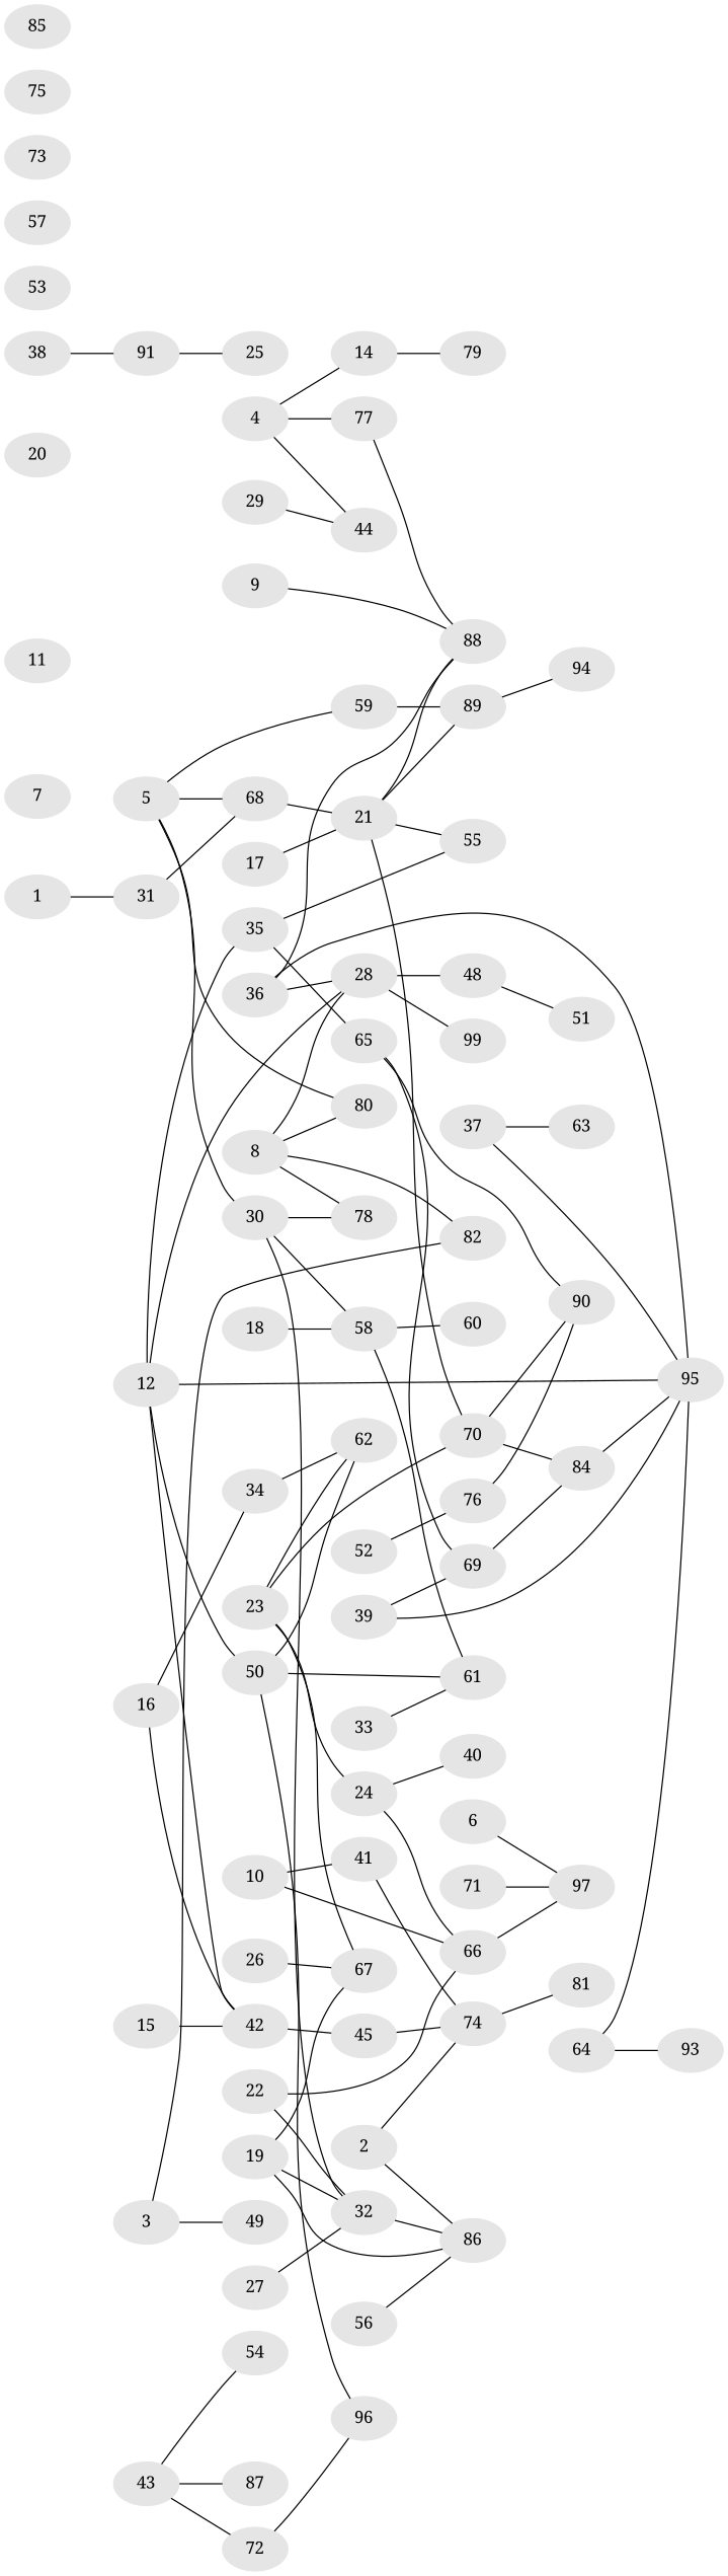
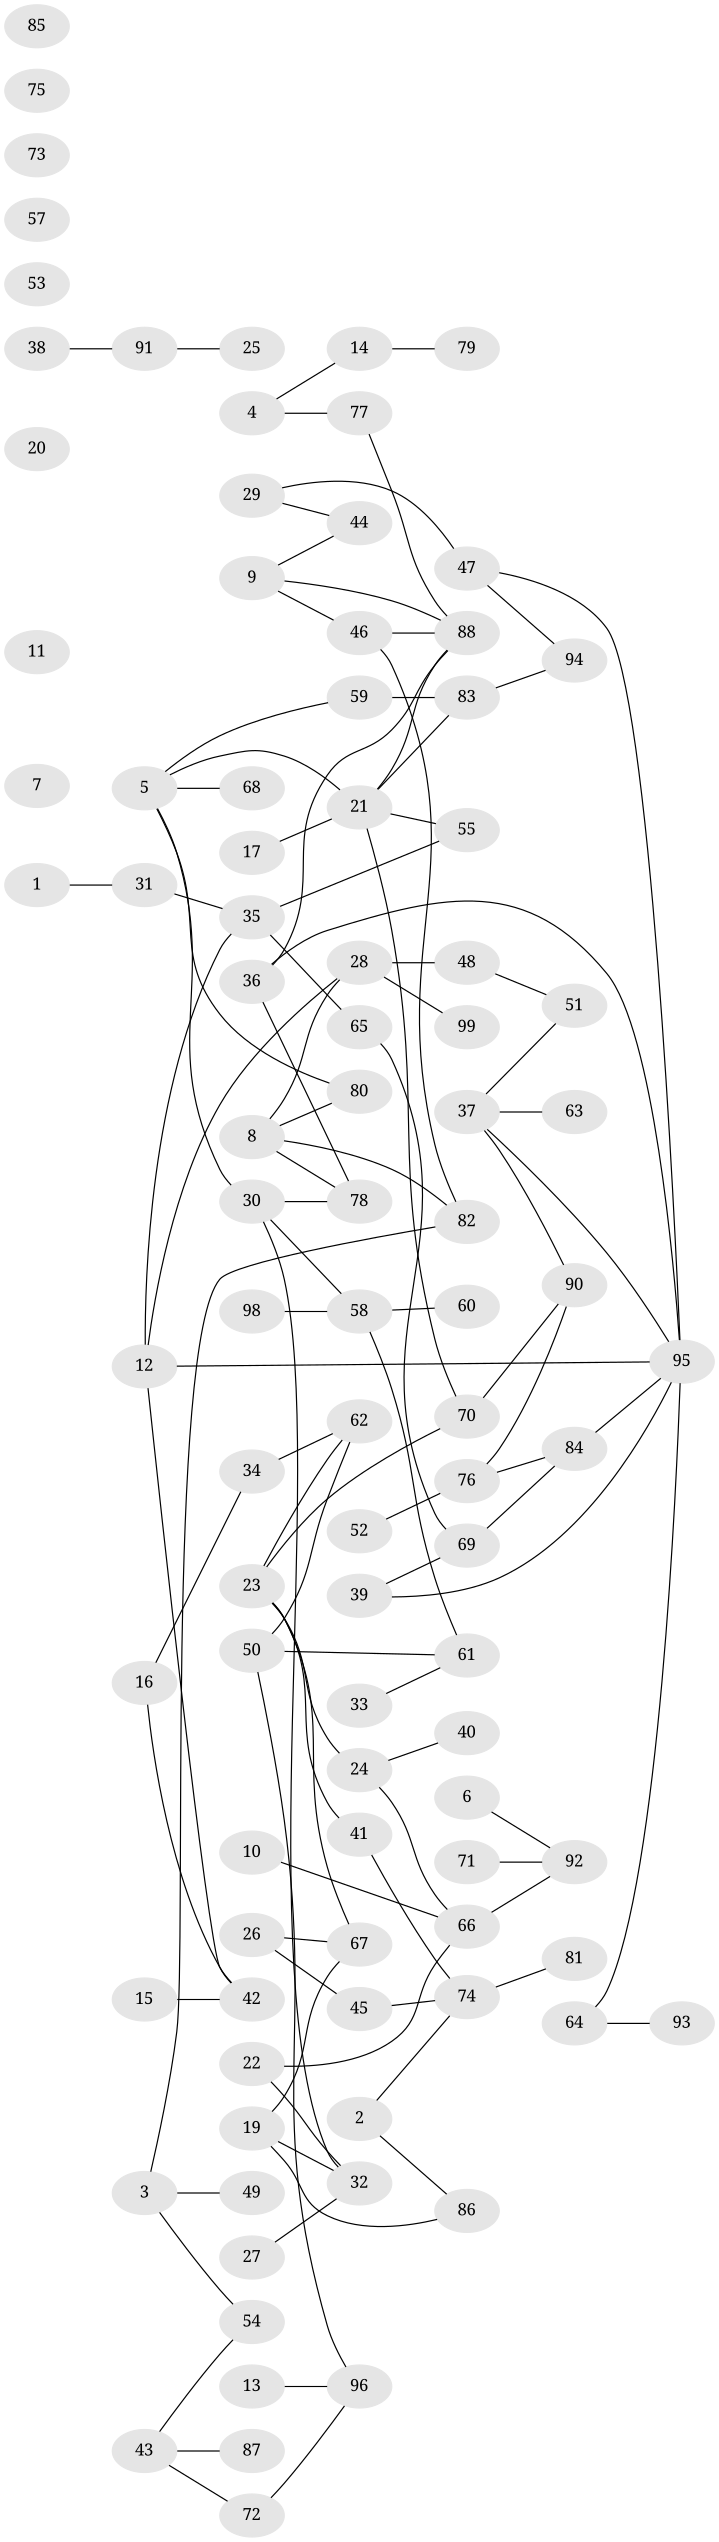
  graph {
    fontname="Noto Serif"
    rankdir=LR
    node [color=gray90 fontname="Noto Serif" style=filled]
    edge [fontname="Noto Serif"]
    1
    31
    5
    21
    30
    59
    68
    80
    35
    2
    74
    86
    81
    3
    49
    54
    82
    4
    14
    77
    79
    88
    55
    70
-   83 [label=89]
+   83
    78
    58
    32
    6
-   92 [label=97]
+   92
    7
    8
    28
    48
    n35 [label=99]
    9
    44
+   46
    10
    66
    11
    12
    42
    50
    95
    65
    96
    62
    61
+   13
    15
    16
    34
    17
-   18
+   18 [label=98]
    60
    19
    67
    20
    90
    94
    22
    23
    24
    41
    40
    26
    45
    27
    51
    29
+   47
    33
    69
    36
    37
    63
    38
    91
    25
    39
    84
    43
    72
    87
    71
    52
    76
    53
-   56
    57
    64
    93
    73
    75
    85
    1 -- 31
-   31 -- 68
-   68 -- 21
+   31 -- 35
+   5 -- 21
    5 -- 30
    5 -- 59
    5 -- 68
    5 -- 80
    21 -- 88
    21 -- 55
    21 -- 70
    21 -- 83
    30 -- 78
    30 -- 58
    30 -- 32
    59 -- 83
    35 -- 55
    35 -- 65
    2 -- 74
    2 -- 86
    74 -- 81
    3 -- 49
+   3 -- 54
    3 -- 82
    4 -- 14
    4 -- 77
    14 -- 79
    77 -- 88
    70 -- 90
    83 -- 94
    58 -- 61
    58 -- 60
-   32 -- 86
    6 -- 92
    8 -- 80
    8 -- 82
    8 -- 78
    8 -- 28
    28 -- 48
    28 -- n35
    48 -- 51
    9 -- 88
-   4 -- 44
+   9 -- 44
+   9 -- 46
+   46 -- 82
+   46 -- 88
    10 -- 66
    66 -- 92
    12 -- 35
    12 -- 28
    12 -- 42
-   12 -- 50
    12 -- 95
    50 -- 96
    50 -- 62
    50 -- 61
-   65 -- 90
+   37 -- 90
    65 -- 69
+   13 -- 96
    15 -- 42
    16 -- 42
    16 -- 34
    34 -- 62
    17 -- 21
    18 -- 58
    19 -- 86
    19 -- 32
    19 -- 67
    22 -- 32
    22 -- 66
    23 -- 70
    23 -- 62
    23 -- 67
    23 -- 24
-   10 -- 41
+   23 -- 41
    24 -- 66
    24 -- 40
    41 -- 74
    26 -- 67
-   42 -- 45
+   26 -- 45
    45 -- 74
    27 -- 32
    29 -- 44
+   29 -- 47
+   47 -- 95
+   47 -- 94
    33 -- 61
    69 -- 84
    36 -- 88
-   36 -- 28
+   36 -- 78
    36 -- 95
    37 -- 95
+   37 -- 51
    37 -- 63
    38 -- 91
    91 -- 25
    39 -- 95
    39 -- 69
    84 -- 95
    43 -- 54
    43 -- 72
    43 -- 87
    72 -- 96
    71 -- 92
    52 -- 76
    76 -- 90
-   70 -- 84
-   56 -- 86
+   76 -- 84
    64 -- 95
    64 -- 93
  }
